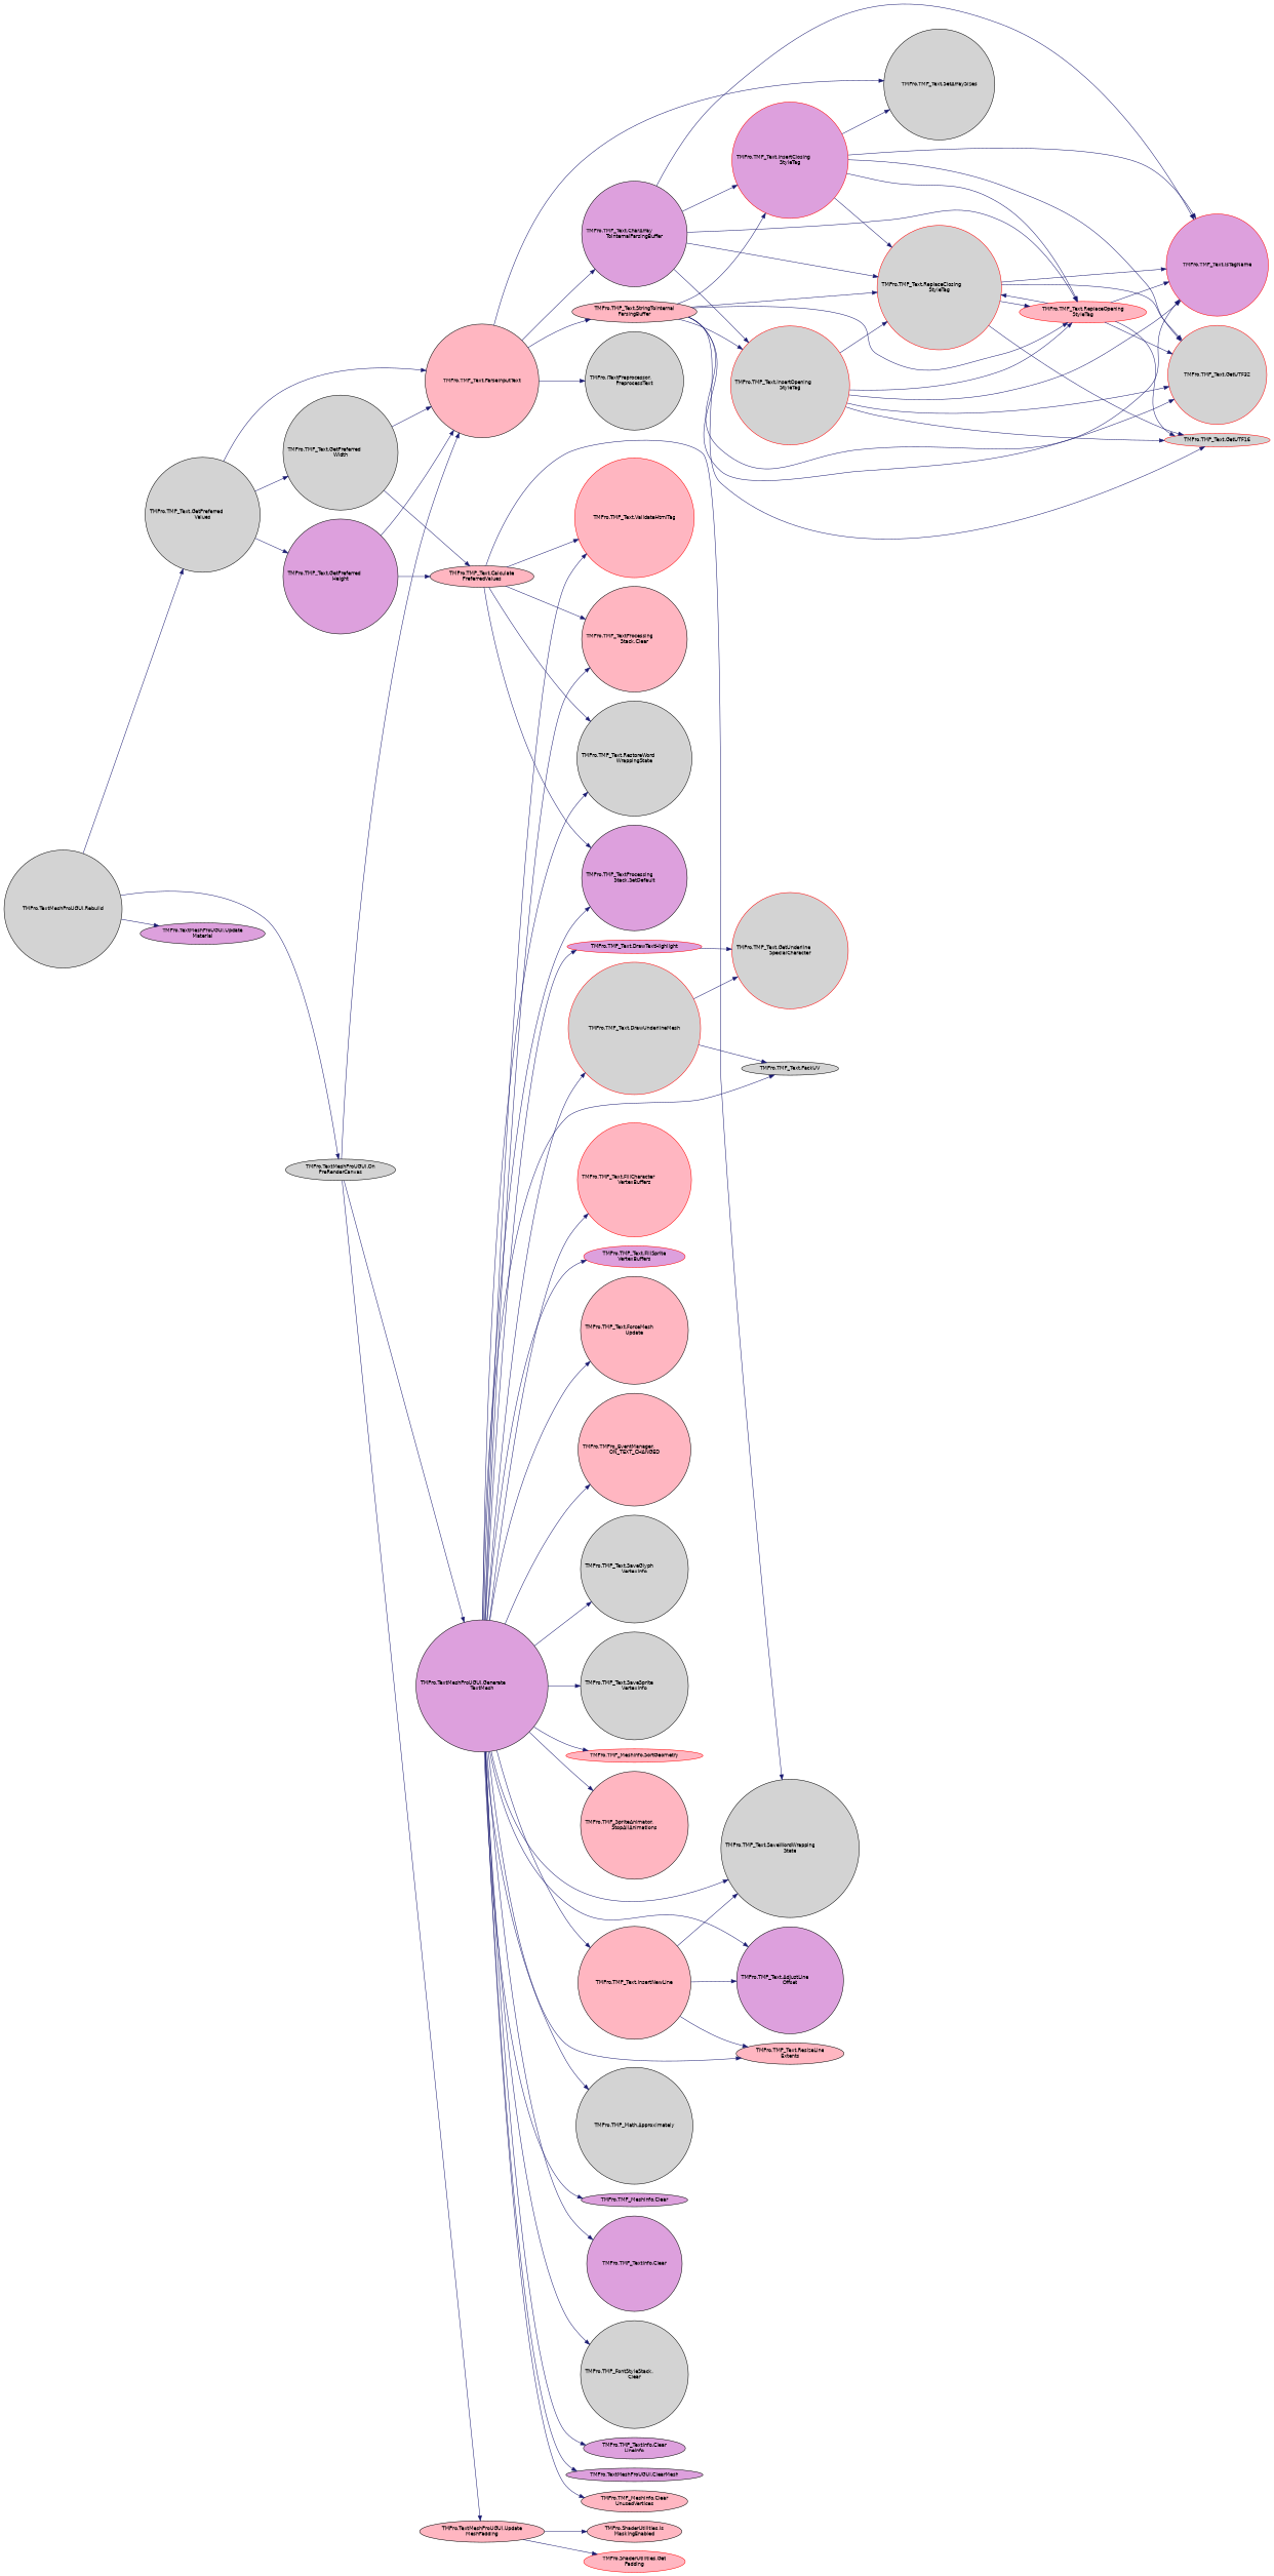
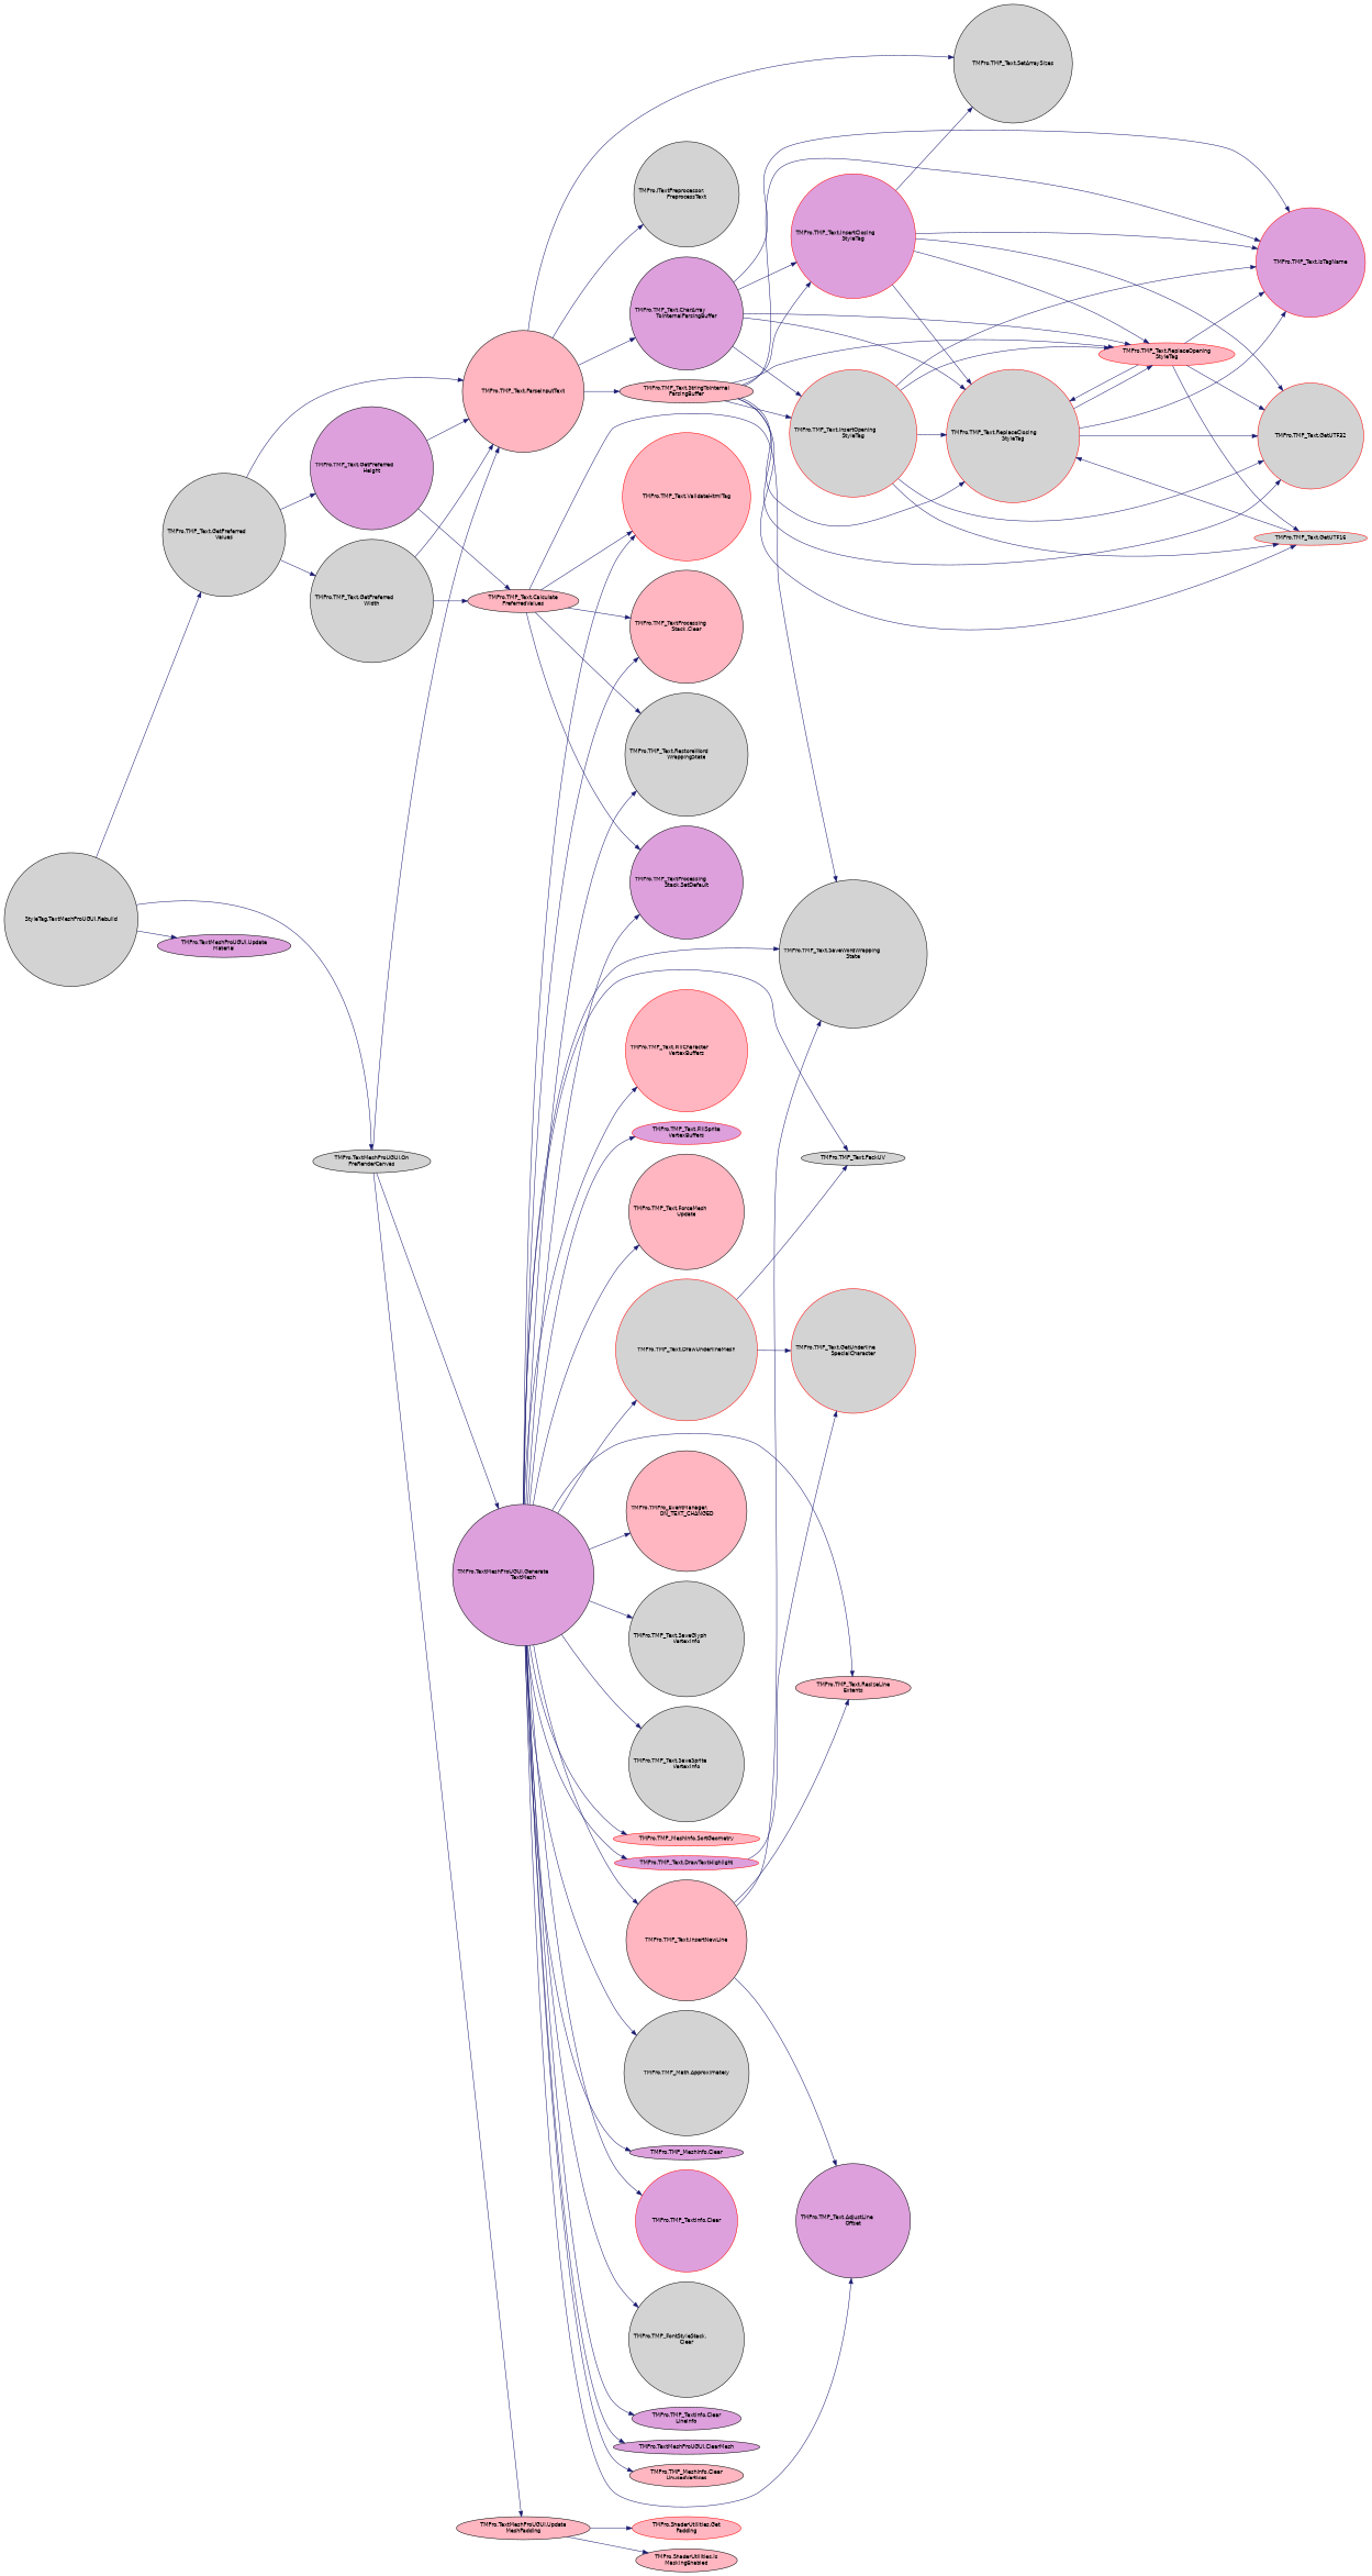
  digraph {
    rankdir=LR
    node [color=black fillcolor=lightgrey fontname=Helvetica fontsize=10 shape=circle style=filled]
    edge [color=midnightblue fontname=Helvetica fontsize=10 labelfontname=Helvetica labelfontsize=10 style=solid]
-   n1 [fontcolor=black height=0.2 label="TMPro.TextMeshProUGUI.Rebuild" width=0.4]
+   n1 [fontcolor=black height=0.2 label="StyleTag.TextMeshProUGUI.Rebuild" width=0.4]
    n2 [height=0.2 label="TMPro.TMP_Text.GetPreferred\lValues" width=0.4]
    n3 [height=0.2 label="TMPro.TextMeshProUGUI.On\lPreRenderCanvas" shape=ellipse width=0.4]
    n4 [fillcolor=plum height=0.2 label="TMPro.TextMeshProUGUI.Update\lMaterial" shape=ellipse width=0.4]
    n5 [fillcolor=plum height=0.2 label="TMPro.TMP_Text.GetPreferred\lHeight" width=0.4]
    n6 [fillcolor=lightpink height=0.2 label="TMPro.TMP_Text.ParseInputText" width=0.4]
    n7 [height=0.2 label="TMPro.TMP_Text.GetPreferred\lWidth" width=0.4]
    n8 [fillcolor=plum height=0.2 label="TMPro.TextMeshProUGUI.Generate\lTextMesh" width=0.4]
    n9 [fillcolor=lightpink height=0.2 label="TMPro.TextMeshProUGUI.Update\lMeshPadding" shape=ellipse width=0.4]
    n10 [fillcolor=lightpink height=0.2 label="TMPro.TMP_Text.Calculate\lPreferredValues" shape=ellipse width=0.4]
    n11 [fillcolor=plum height=0.2 label="TMPro.TMP_Text.CharArray\lToInternalParsingBuffer" width=0.4]
    n12 [height=0.2 label="TMPro.ITextPreprocessor.\lPreprocessText" width=0.4]
    n13 [height=0.2 label="TMPro.TMP_Text.SetArraySizes" width=0.4]
    n14 [fillcolor=lightpink height=0.2 label="TMPro.TMP_Text.StringToInternal\lParsingBuffer" shape=ellipse width=0.4]
    n15 [fillcolor=lightpink height=0.2 label="TMPro.TMP_TextProcessing\lStack.Clear" width=0.4]
    n16 [height=0.2 label="TMPro.TMP_Text.RestoreWord\lWrappingState" width=0.4]
    n17 [height=0.2 label="TMPro.TMP_Text.SaveWordWrapping\lState" width=0.4]
    n18 [fillcolor=plum height=0.2 label="TMPro.TMP_TextProcessing\lStack.SetDefault" width=0.4]
    n19 [color=red fillcolor=lightpink height=0.2 label="TMPro.TMP_Text.ValidateHtmlTag" width=0.4]
    n20 [color=red fillcolor=plum height=0.2 label="TMPro.TMP_Text.InsertClosing\lStyleTag" width=0.4]
    n21 [color=red fillcolor=plum height=0.2 label="TMPro.TMP_Text.IsTagName" width=0.4]
    n22 [color=red height=0.2 label="TMPro.TMP_Text.ReplaceClosing\lStyleTag" width=0.4]
    n23 [color=red fillcolor=lightpink height=0.2 label="TMPro.TMP_Text.ReplaceOpening\lStyleTag" shape=ellipse width=0.4]
    n24 [color=red height=0.2 label="TMPro.TMP_Text.InsertOpening\lStyleTag" width=0.4]
    n25 [color=red height=0.2 label="TMPro.TMP_Text.GetUTF16" shape=ellipse width=0.4]
    n26 [color=red height=0.2 label="TMPro.TMP_Text.GetUTF32" width=0.4]
    n27 [fillcolor=plum height=0.2 label="TMPro.TMP_Text.AdjustLine\lOffset" width=0.4]
    n28 [height=0.2 label="TMPro.TMP_Math.Approximately" width=0.4]
    n29 [fillcolor=plum height=0.2 label="TMPro.TMP_MeshInfo.Clear" shape=ellipse width=0.4]
-   n30 [fillcolor=plum height=0.2 label="TMPro.TMP_TextInfo.Clear" width=0.4]
+   n30 [color=red fillcolor=plum height=0.2 label="TMPro.TMP_TextInfo.Clear" width=0.4]
    n31 [height=0.2 label="TMPro.TMP_FontStyleStack.\lClear" width=0.4]
    n32 [fillcolor=plum height=0.2 label="TMPro.TMP_TextInfo.Clear\lLineInfo" shape=ellipse width=0.4]
    n33 [fillcolor=plum height=0.2 label="TMPro.TextMeshProUGUI.ClearMesh" shape=ellipse width=0.4]
    n34 [fillcolor=lightpink height=0.2 label="TMPro.TMP_MeshInfo.Clear\lUnusedVertices" shape=ellipse width=0.4]
    n35 [color=red fillcolor=plum height=0.2 label="TMPro.TMP_Text.DrawTextHighlight" shape=ellipse width=0.4]
    n36 [color=red height=0.2 label="TMPro.TMP_Text.DrawUnderlineMesh" width=0.4]
    n37 [height=0.2 label="TMPro.TMP_Text.PackUV" shape=ellipse width=0.4]
    n38 [color=red fillcolor=lightpink height=0.2 label="TMPro.TMP_Text.FillCharacter\lVertexBuffers" width=0.4]
    n39 [color=red fillcolor=plum height=0.2 label="TMPro.TMP_Text.FillSprite\lVertexBuffers" shape=ellipse width=0.4]
    n40 [fillcolor=lightpink height=0.2 label="TMPro.TMP_Text.ForceMesh\lUpdate" width=0.4]
    n41 [fillcolor=lightpink height=0.2 label="TMPro.TMP_Text.InsertNewLine" width=0.4]
    n42 [fillcolor=lightpink height=0.2 label="TMPro.TMP_Text.ResizeLine\lExtents" shape=ellipse width=0.4]
    n43 [fillcolor=lightpink height=0.2 label="TMPro.TMPro_EventManager.\lON_TEXT_CHANGED" width=0.4]
    n44 [height=0.2 label="TMPro.TMP_Text.SaveGlyph\lVertexInfo" width=0.4]
    n45 [height=0.2 label="TMPro.TMP_Text.SaveSprite\lVertexInfo" width=0.4]
    n46 [color=red fillcolor=lightpink height=0.2 label="TMPro.TMP_MeshInfo.SortGeometry" shape=ellipse width=0.4]
-   n47 [fillcolor=lightpink height=0.2 label="TMPro.TMP_SpriteAnimator.\lStopAllAnimations" width=0.4]
    n48 [color=red fillcolor=lightpink height=0.2 label="TMPro.ShaderUtilities.Get\lPadding" shape=ellipse width=0.4]
    n49 [fillcolor=lightpink height=0.2 label="TMPro.ShaderUtilities.Is\lMaskingEnabled" shape=ellipse width=0.4]
    n50 [color=red height=0.2 label="TMPro.TMP_Text.GetUnderline\lSpecialCharacter" width=0.4]
    n1 -> n2
    n1 -> n3
    n1 -> n4
    n2 -> n5
    n2 -> n6
    n2 -> n7
    n3 -> n6
    n3 -> n8
    n3 -> n9
    n5 -> n6
    n5 -> n10
    n6 -> n11
    n6 -> n12
    n6 -> n13
    n6 -> n14
    n7 -> n6
    n7 -> n10
    n8 -> n15
    n8 -> n16
    n8 -> n17
    n8 -> n18
    n8 -> n19
    n8 -> n27
    n8 -> n28
    n8 -> n29
    n8 -> n30
    n8 -> n31
    n8 -> n32
    n8 -> n33
    n8 -> n34
    n8 -> n35
    n8 -> n36
    n8 -> n37
    n8 -> n38
    n8 -> n39
    n8 -> n40
    n8 -> n41
    n8 -> n42
    n8 -> n43
    n8 -> n44
    n8 -> n45
    n8 -> n46
-   n8 -> n47
    n9 -> n48
    n9 -> n49
    n10 -> n15
    n10 -> n16
    n10 -> n17
    n10 -> n18
    n10 -> n19
    n11 -> n20
    n11 -> n21
    n11 -> n22
    n11 -> n23
    n11 -> n24
    n14 -> n20
    n14 -> n21
    n14 -> n22
    n14 -> n23
    n14 -> n24
    n14 -> n25
    n14 -> n26
    n20 -> n13
    n20 -> n21
    n20 -> n22
    n20 -> n23
    n20 -> n26
    n22 -> n21
    n22 -> n23
-   n22 -> n25
+   n25 -> n22
    n22 -> n26
    n23 -> n21
    n23 -> n22
    n23 -> n25
    n23 -> n26
    n24 -> n21
    n24 -> n22
    n24 -> n23
    n24 -> n25
    n24 -> n26
    n35 -> n50
    n36 -> n37
    n36 -> n50
    n41 -> n17
    n41 -> n27
    n41 -> n42
  }
